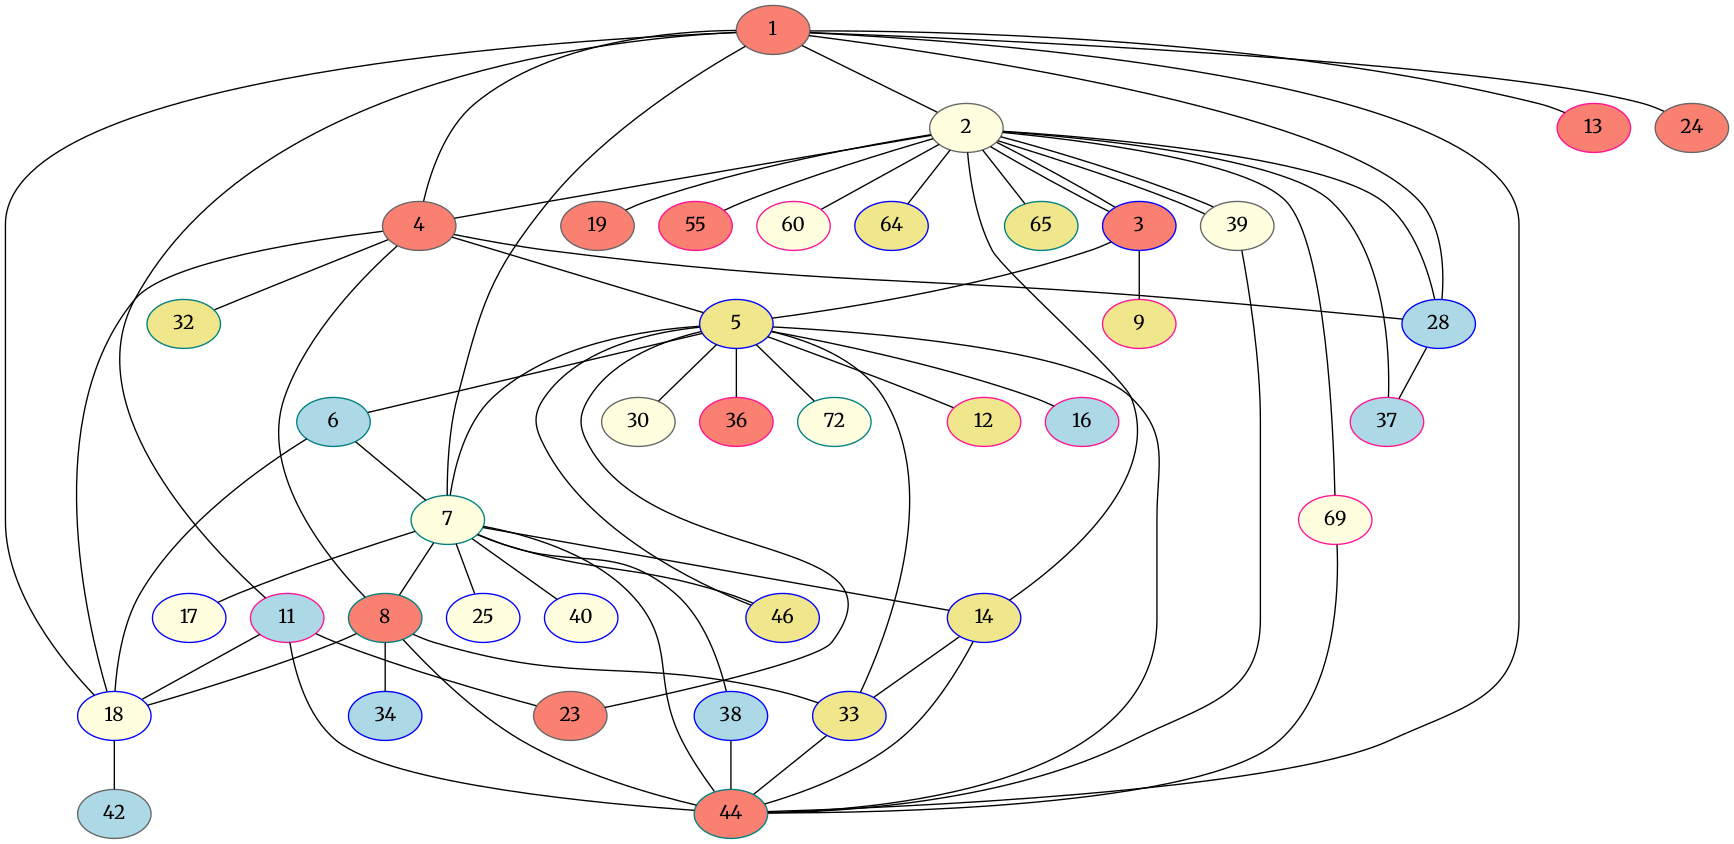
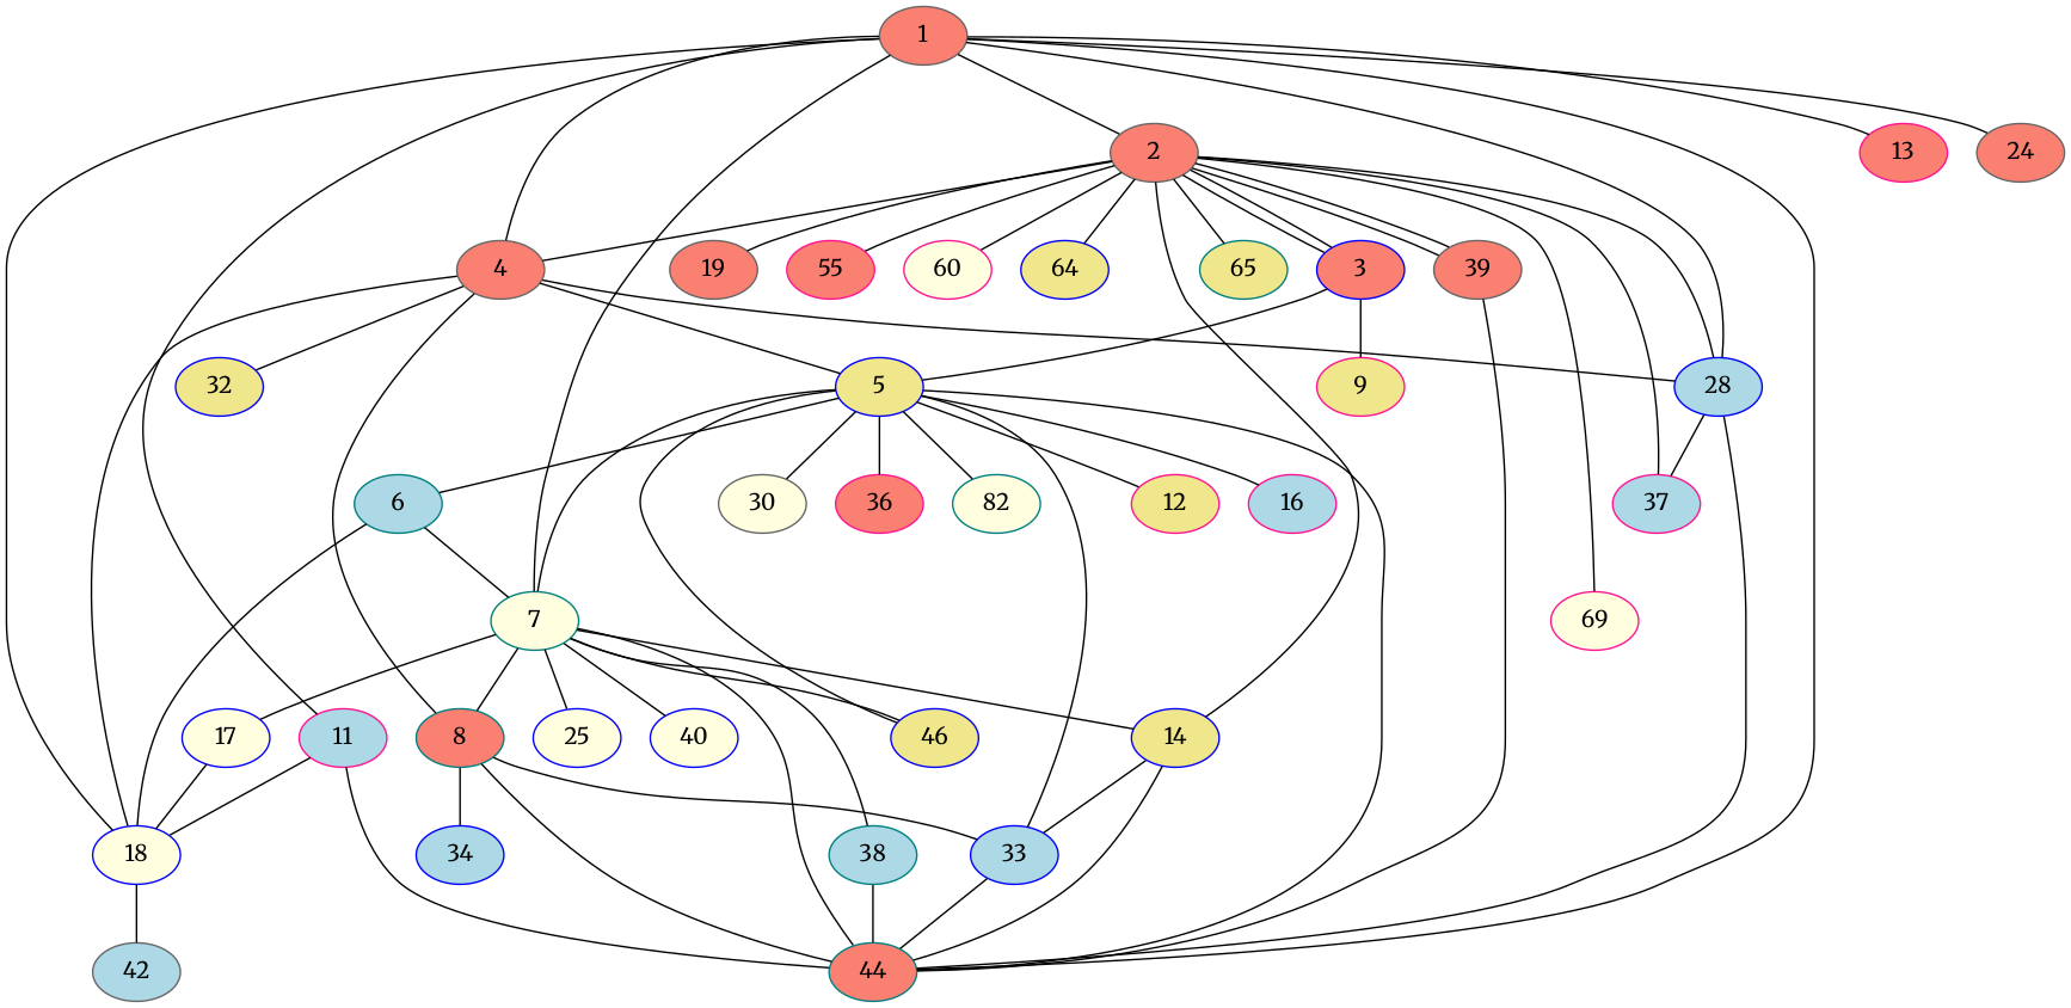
  graph {
    fontname=Merriweather
    node [color=blue fillcolor=salmon fontname=Merriweather style=filled]
    edge [fontname=Merriweather]
    1 [color=gray40]
-   2 [color=gray40 fillcolor=lightyellow]
+   2 [color=gray40]
    4 [color=gray40 super="+49+45+31+73+81+70+50+27+21"]
    7 [color=teal fillcolor=lightyellow super="+43"]
    11 [color=deeppink fillcolor=lightblue]
    13 [color=deeppink]
    18 [fillcolor=lightyellow super="+41"]
    24 [color=gray40]
    28 [fillcolor=lightblue super="+75"]
    44 [color=teal super="+63+58+47"]
    3
    14 [fillcolor=khaki]
    19 [color=gray40]
    37 [color=deeppink fillcolor=lightblue]
-   39 [color=gray40 fillcolor=lightyellow]
+   39 [color=gray40]
    55 [color=deeppink]
    60 [color=deeppink fillcolor=lightyellow super="+62"]
    64 [fillcolor=khaki]
    65 [color=teal fillcolor=khaki]
    69 [color=deeppink fillcolor=lightyellow]
    5 [fillcolor=khaki]
    8 [color=teal super="+10+20+22"]
-   32 [color=teal fillcolor=khaki]
+   32 [fillcolor=khaki]
    46 [fillcolor=khaki]
    17 [fillcolor=lightyellow]
    25 [fillcolor=lightyellow]
-   38 [fillcolor=lightblue]
+   38 [color=teal fillcolor=lightblue]
    40 [fillcolor=lightyellow]
-   23 [color=gray40]
    42 [color=gray40 fillcolor=lightblue super="+51"]
    9 [color=deeppink fillcolor=khaki]
-   33 [fillcolor=khaki]
+   33 [fillcolor=lightblue]
    6 [color=teal fillcolor=lightblue super="+61+76+56+26"]
    12 [color=deeppink fillcolor=khaki]
    16 [color=deeppink fillcolor=lightblue]
    30 [color=gray40 fillcolor=lightyellow]
    36 [color=deeppink]
-   72 [color=teal fillcolor=lightyellow]
+   72 [color=teal fillcolor=lightyellow label=82]
    34 [fillcolor=lightblue]
    1 -- 2
    1 -- 4 [weight=2]
    1 -- 7
    1 -- 11
    1 -- 13
    1 -- 18
    1 -- 24
    1 -- 28
    1 -- 44
    2 -- 4 [weight=3]
    2 -- 28
    2 -- 3
    2 -- 3
    2 -- 14
    2 -- 19
    2 -- 37
    2 -- 39
    2 -- 39
    2 -- 55
    2 -- 60
    2 -- 64
    2 -- 65
    2 -- 69
    4 -- 18 [weight=2]
    4 -- 28
    4 -- 5
    4 -- 8
    4 -- 32
    7 -- 44
    7 -- 14
    7 -- 8
    7 -- 46
    7 -- 17
    7 -- 25
    7 -- 38
    7 -- 40
    11 -- 18
    11 -- 44 [weight=2]
-   11 -- 23
    18 -- 42
-   69 -- 44
+   28 -- 44
    28 -- 37
    3 -- 5
    3 -- 9
    14 -- 44
    14 -- 33
    39 -- 44
    5 -- 7
    5 -- 44
    5 -- 46
-   5 -- 23
    5 -- 33
    5 -- 6
    5 -- 12
    5 -- 16
    5 -- 30
    5 -- 36
    5 -- 72
-   8 -- 18
+   17 -- 18
    8 -- 44 [weight=4]
    8 -- 33
    8 -- 34
    38 -- 44 [weight=2]
    33 -- 44
    6 -- 7
    6 -- 18
  }
